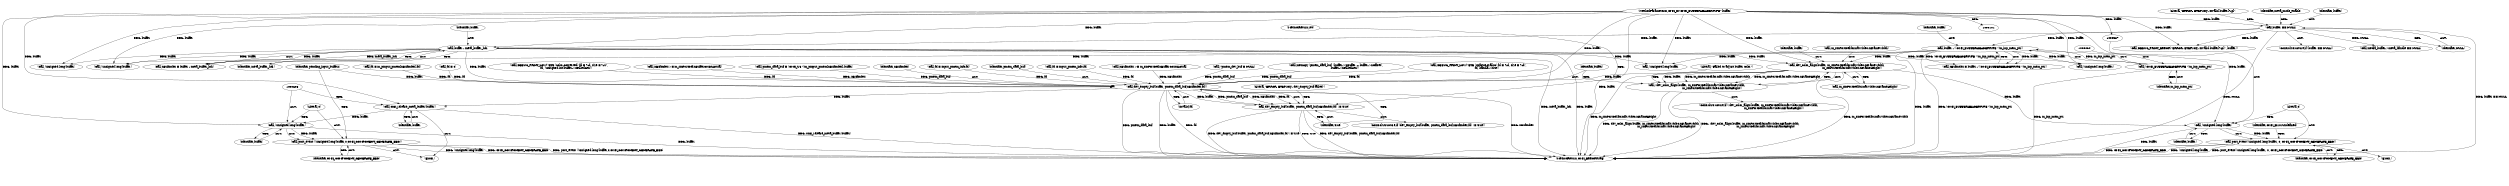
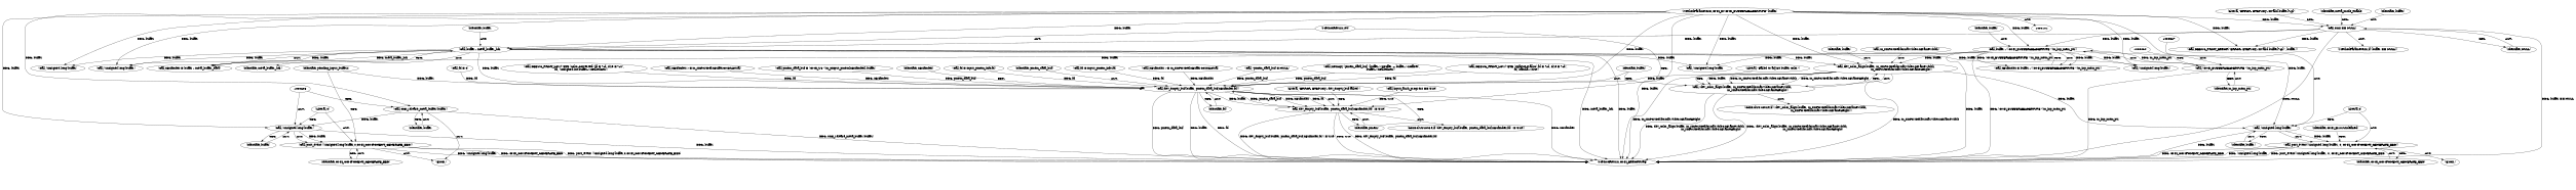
  digraph {
    n1 [label="(Call,dev_color_align(buffer, m_sInPortDef.format.video.nFrameWidth,\n                                    m_sInPortDef.format.video.nFrameHeight))"]
    n2 [label="(Call,!dev_color_align(buffer, m_sInPortDef.format.video.nFrameWidth,\n                                    m_sInPortDef.format.video.nFrameHeight))"]
    n3 [label="(Call,(unsigned long)buffer)"]
    n4 [label="(Call,dev_empty_buf(buffer, pmem_data_buf,nBufIndex,fd))"]
-   n5 [label="(Call,m_sInPortDef.format.video.nFrameHeight)"]
    n6 [label="(MethodReturn,OMX_ERRORTYPE)"]
    n7 [label="(ControlStructure,if (!dev_color_align(buffer, m_sInPortDef.format.video.nFrameWidth,\n                                    m_sInPortDef.format.video.nFrameHeight)))"]
    n8 [label="(Call,post_event((unsigned long)buffer, 0, OMX_COMPONENT_GENERATE_EBD))"]
    n9 [label="(Identifier,buffer)"]
    n10 [label="(Call,omx_release_meta_buffer(buffer))"]
    n11 [label="(Call,dev_empty_buf(buffer, pmem_data_buf,nBufIndex,fd) != true)"]
-   n12 [label="(Invalid,fd)"]
+   n12 [label="(Identifier,fd)"]
    n13 [label="(Call,buffer - meta_buffer_hdr)"]
    n14 [label="(Call,(unsigned long)buffer)"]
    n15 [label="(Call,(unsigned long)buffer)"]
    n16 [label="(Call,(unsigned long)buffer)"]
-   n17 [label="(Call,nBufIndex = buffer - meta_buffer_hdr)"]
+   n17 [label="(Call,nBufIndex = buffer - meta_buffer_data)"]
    n18 [label="(Call,(unsigned long)buffer)"]
    n19 [label="(Identifier,meta_buffer_hdr)"]
-   n20 [label="(Call,buffer == NULL)"]
+   n20 [label="(Call,omx == NULL)"]
    n21 [label="(Call,buffer - ((OMX_BUFFERHEADERTYPE *)m_inp_mem_ptr))"]
-   n22 [label="(ControlStructure,if (buffer == NULL))"]
-   n23 [label="(Call,media_buffer->meta_handle == NULL)"]
+   n22 [label="(MethodParameterIn,if (buffer == NULL))"]
    n24 [label="(Identifier,NULL)"]
    n25 [label="(Call,DEBUG_PRINT_ERROR(\"ERROR: ETBProxy: Invalid buffer[%p]\", buffer))"]
    n26 [label="(Call,(OMX_BUFFERHEADERTYPE *)m_inp_mem_ptr)"]
    n27 [label="(Call,nBufIndex = buffer - ((OMX_BUFFERHEADERTYPE *)m_inp_mem_ptr))"]
    n28 [label="(MethodParameterIn,OMX_IN OMX_BUFFERHEADERTYPE* buffer)"]
    n29 [label="(Call,(unsigned long)buffer)"]
    1000101
    n31 [label="(Block,)"]
    n32 [label="(Identifier,buffer)"]
    n33 [label="(Call,post_event ((unsigned long)buffer,0,OMX_COMPONENT_GENERATE_EBD))"]
    n34 [label="(Identifier,buffer)"]
    n35 [label="(Identifier,m_inp_mem_ptr)"]
    n36 [label="(Identifier,OMX_COMPONENT_GENERATE_EBD)"]
    n37 [label="(Block,)"]
    n38 [label="(ControlStructure,if (dev_empty_buf(buffer, pmem_data_buf,nBufIndex,fd) != true))"]
-   n39 [label="(Identifier,true)"]
+   n39 [label="(Identifier,pmem)"]
    n40 [label="(Identifier,OMX_COMPONENT_GENERATE_EBD)"]
    n41 [label="(Identifier,buffer)"]
    n42 [label="(Identifier,pmem_data_buf)"]
    n43 [label="(Call,fd = Input_pmem_info.fd)"]
    n44 [label="(Call,nBufIndex >= m_sInPortDef.nBufferCountActual)"]
+   n45 [label="(Call,input_flush_progress == true)"]
    n46 [label="(MethodReturn,ret)"]
    n47 [label="(Literal,\"ERROR: ETBProxy: Invalid buffer[%p]\")"]
    n48 [label="(Literal,\"Failed to adjust buffer color\")"]
    n49 [label="(Literal,\"ERROR: ETBProxy: dev_empty_buf failed\")"]
    n50 [label="(Literal,0)"]
-   n51 [label="(Call,*pmem_dev_buf = NULL)"]
+   n51 [label="(Call,*pmem_data_buf = NULL)"]
    n52 [label="(Identifier,buffer)"]
    n53 [label="(Call,memcpy (pmem_data_buf, (buffer->pBuffer + buffer->nOffset),\n                    buffer->nFilledLen))"]
    n54 [label="(Call,DEBUG_PRINT_LOW(\"ETB (opaque-gralloc) fd = %d, size = %d\",\n                    fd, handle->size))"]
    n55 [label="(Identifier,buffer)"]
    n56 [label="(Literal,0)"]
-   n57 [label="(Call,fd = m_pInput_pmem[nBufIndex].fd)"]
    n58 [label="(Call,fd = 0)"]
    n59 [label="(Identifier,buffer)"]
    n60 [label="(Call,DEBUG_PRINT_LOW(\"ETB (color-converted) fd = %d, size = %u\",\n                fd, (unsigned int)buffer->nFilledLen))"]
    n61 [label="(Identifier,OMX_ErrorUndefined)"]
    n62 [label="(Identifier,pending_input_buffers)"]
    n63 [label="(Call,nBufIndex >= m_sInPortDef.nBufferCountActual)"]
    n64 [label="(Identifier,meta_mode_enable)"]
    n65 [label="(Call,pmem_data_buf = (OMX_U8 *)m_pInput_pmem[nBufIndex].buffer)"]
    n66 [label="(Identifier,nBufIndex)"]
    n67 [label="(Identifier,buffer)"]
    n68 [label="(Call,fd = Input_pmem_info.fd)"]
    n69 [label="(Call,m_sInPortDef.format.video.nFrameWidth)"]
    1000264
    1000587
    1000608
    n1 -> n2 [label="AST: "]
    n1 -> n2 [label="DDG: buffer"]
    n1 -> n2 [label="DDG: m_sInPortDef.format.video.nFrameWidth"]
    n1 -> n2 [label="DDG: m_sInPortDef.format.video.nFrameHeight"]
    n1 -> n3 [label="DDG: buffer"]
    n1 -> n4 [label="DDG: buffer"]
-   n1 -> n5 [label="CFG: "]
    n1 -> n6 [label="DDG: m_sInPortDef.format.video.nFrameHeight"]
    n1 -> n6 [label="DDG: m_sInPortDef.format.video.nFrameWidth"]
    n2 -> n1 [label="CFG: "]
    n2 -> n6 [label="DDG: dev_color_align(buffer, m_sInPortDef.format.video.nFrameWidth,\n                                    m_sInPortDef.format.video.nFrameHeight)"]
    n2 -> n6 [label="DDG: !dev_color_align(buffer, m_sInPortDef.format.video.nFrameWidth,\n                                    m_sInPortDef.format.video.nFrameHeight)"]
    n2 -> n7 [label="AST: "]
    n3 -> n6 [label="DDG: buffer"]
    n3 -> n8 [label="AST: "]
    n3 -> n8 [label="DDG: buffer"]
    n3 -> n9 [label="CFG: "]
    n4 -> n6 [label="DDG: fd"]
    n4 -> n6 [label="DDG: nBufIndex"]
    n4 -> n6 [label="DDG: pmem_data_buf"]
    n4 -> n6 [label="DDG: buffer"]
-   n4 -> n10 [label="DDG: buffer"]
    n4 -> n11 [label="AST: "]
    n4 -> n11 [label="DDG: buffer"]
    n4 -> n11 [label="DDG: pmem_data_buf"]
    n4 -> n11 [label="DDG: nBufIndex"]
    n4 -> n11 [label="DDG: fd"]
    n4 -> n12 [label="CFG: "]
-   n5 -> n1 [label="AST: "]
    n8 -> n6 [label="DDG: OMX_COMPONENT_GENERATE_EBD"]
    n8 -> n6 [label="DDG: (unsigned long)buffer"]
    n8 -> n6 [label="DDG: post_event((unsigned long)buffer, 0, OMX_COMPONENT_GENERATE_EBD)"]
    n8 -> n36 [label="CFG: "]
    n8 -> n37 [label="AST: "]
    n9 -> n3 [label="AST: "]
    n10 -> n6 [label="DDG: omx_release_meta_buffer(buffer)"]
    n10 -> n29 [label="DDG: buffer"]
    n10 -> n31 [label="AST: "]
    n10 -> n32 [label="CFG: "]
    n11 -> n6 [label="DDG: dev_empty_buf(buffer, pmem_data_buf,nBufIndex,fd)"]
    n11 -> n6 [label="DDG: true"]
    n11 -> n6 [label="DDG: dev_empty_buf(buffer, pmem_data_buf,nBufIndex,fd) != true"]
    n11 -> n38 [label="AST: "]
    n11 -> n39 [label="CFG: "]
    n12 -> n4 [label="AST: "]
    n13 -> n1 [label="DDG: buffer"]
    n13 -> n4 [label="DDG: buffer"]
    n13 -> n6 [label="DDG: buffer"]
    n13 -> n6 [label="DDG: meta_buffer_hdr"]
    n13 -> n14 [label="DDG: buffer"]
    n13 -> n15 [label="DDG: buffer"]
    n13 -> n16 [label="DDG: buffer"]
    n13 -> n17 [label="AST: "]
    n13 -> n17 [label="DDG: buffer"]
    n13 -> n17 [label="DDG: meta_buffer_hdr"]
    n13 -> n18 [label="DDG: buffer"]
-   n13 -> n19 [label="CFG: "]
+   n13 -> n19 [label="AST: "]
    n17 -> n13 [label="CFG: "]
-   n19 -> n13 [label="AST: "]
+   n46 -> n13 [label="AST: "]
    n20 -> n6 [label="DDG: NULL"]
    n20 -> n6 [label="DDG: buffer == NULL"]
    n20 -> n13 [label="DDG: buffer"]
    n20 -> n21 [label="DDG: buffer"]
    n20 -> n22 [label="AST: "]
-   n20 -> n23 [label="DDG: NULL"]
    n20 -> n24 [label="CFG: "]
    n20 -> n25 [label="DDG: buffer"]
    n21 -> n1 [label="DDG: buffer"]
    n21 -> n6 [label="DDG: (OMX_BUFFERHEADERTYPE *)m_inp_mem_ptr"]
    n21 -> n6 [label="DDG: buffer"]
    n21 -> n15 [label="DDG: buffer"]
    n21 -> n16 [label="DDG: buffer"]
    n21 -> n18 [label="DDG: buffer"]
-   n21 -> n26 [label="AST: "]
+   n21 -> n26 [label="CFG: "]
    n21 -> n27 [label="AST: "]
    n21 -> n27 [label="DDG: buffer"]
    n21 -> n27 [label="DDG: (OMX_BUFFERHEADERTYPE *)m_inp_mem_ptr"]
    n24 -> n20 [label="AST: "]
    n26 -> n6 [label="DDG: m_inp_mem_ptr"]
    n26 -> n21 [label="AST: "]
    n26 -> n21 [label="DDG: m_inp_mem_ptr"]
    n26 -> n35 [label="EBD: "]
    n27 -> n21 [label="CFG: "]
    n28 -> n1 [label="DDG: buffer"]
    n28 -> n3 [label="DDG: buffer"]
    n28 -> n4 [label="DDG: buffer"]
    n28 -> n6 [label="DDG: buffer"]
    n28 -> n10 [label="DDG: buffer"]
    n28 -> n13 [label="DDG: buffer"]
    n28 -> n14 [label="DDG: buffer"]
    n28 -> n15 [label="DDG: buffer"]
    n28 -> n16 [label="DDG: buffer"]
    n28 -> n18 [label="DDG: buffer"]
    n28 -> n20 [label="DDG: buffer"]
-   n28 -> 1000587 [label="DDG: buffer"]
+   n28 -> n21 [label="DDG: buffer"]
    n28 -> n25 [label="DDG: buffer"]
    n28 -> n29 [label="DDG: buffer"]
-   n28 -> 1000101 [label="CFG: "]
+   n28 -> 1000101 [label="AST: "]
    n29 -> n6 [label="DDG: buffer"]
    n29 -> n33 [label="AST: "]
    n29 -> n33 [label="DDG: buffer"]
    n29 -> n34 [label="CFG: "]
    n32 -> n10 [label="AST: "]
    n33 -> n6 [label="DDG: (unsigned long)buffer"]
    n33 -> n6 [label="DDG: OMX_COMPONENT_GENERATE_EBD"]
    n33 -> n6 [label="DDG: post_event ((unsigned long)buffer,0,OMX_COMPONENT_GENERATE_EBD)"]
    n33 -> n31 [label="AST: "]
    n33 -> n40 [label="CFG: "]
    n34 -> n29 [label="AST: "]
    n35 -> n26 [label="AST: "]
    n36 -> n8 [label="AST: "]
    n39 -> n4 [label="CFG: "]
    n39 -> n11 [label="AST: "]
    n40 -> n33 [label="AST: "]
    n41 -> n20 [label="AST: "]
    n42 -> n4 [label="AST: "]
    n43 -> n4 [label="DDG: fd"]
    n44 -> n4 [label="DDG: nBufIndex"]
+   n45 -> n11 [label="DDG: true"]
    n46 -> n11 [label="CFG: "]
    n47 -> n20 [label="CFG: "]
    n48 -> n2 [label="CFG: "]
    n49 -> n11 [label="CFG: "]
    n50 -> n29 [label="CFG: "]
    n50 -> n33 [label="AST: "]
    n51 -> n4 [label="DDG: pmem_data_buf"]
    n52 -> n2 [label="CFG: "]
    n52 -> n4 [label="AST: "]
    n53 -> n4 [label="DDG: pmem_data_buf"]
    n54 -> n4 [label="DDG: fd"]
    n55 -> n13 [label="AST: "]
    n56 -> n3 [label="CFG: "]
    n56 -> n8 [label="AST: "]
-   n57 -> n4 [label="DDG: fd"]
    n58 -> n4 [label="DDG: fd"]
    n59 -> n1 [label="AST: "]
    n60 -> n4 [label="DDG: fd"]
    n61 -> n8 [label="CFG: "]
    n62 -> n4 [label="DDG: buffer"]
    n62 -> n33 [label="CFG: "]
    n63 -> n4 [label="DDG: nBufIndex"]
    n64 -> n20 [label="CFG: "]
    n65 -> n4 [label="DDG: pmem_data_buf"]
-   n66 -> n4 [label="AST: "]
+   n66 -> n4 [label="EBD: "]
    n67 -> n21 [label="AST: "]
    n68 -> n4 [label="DDG: fd"]
    n69 -> n1 [label="AST: "]
    1000264 -> n26 [label="AST: "]
    1000587 -> n3 [label="AST: "]
    1000608 -> n10 [label="CFG: "]
    1000608 -> n29 [label="AST: "]
  }
